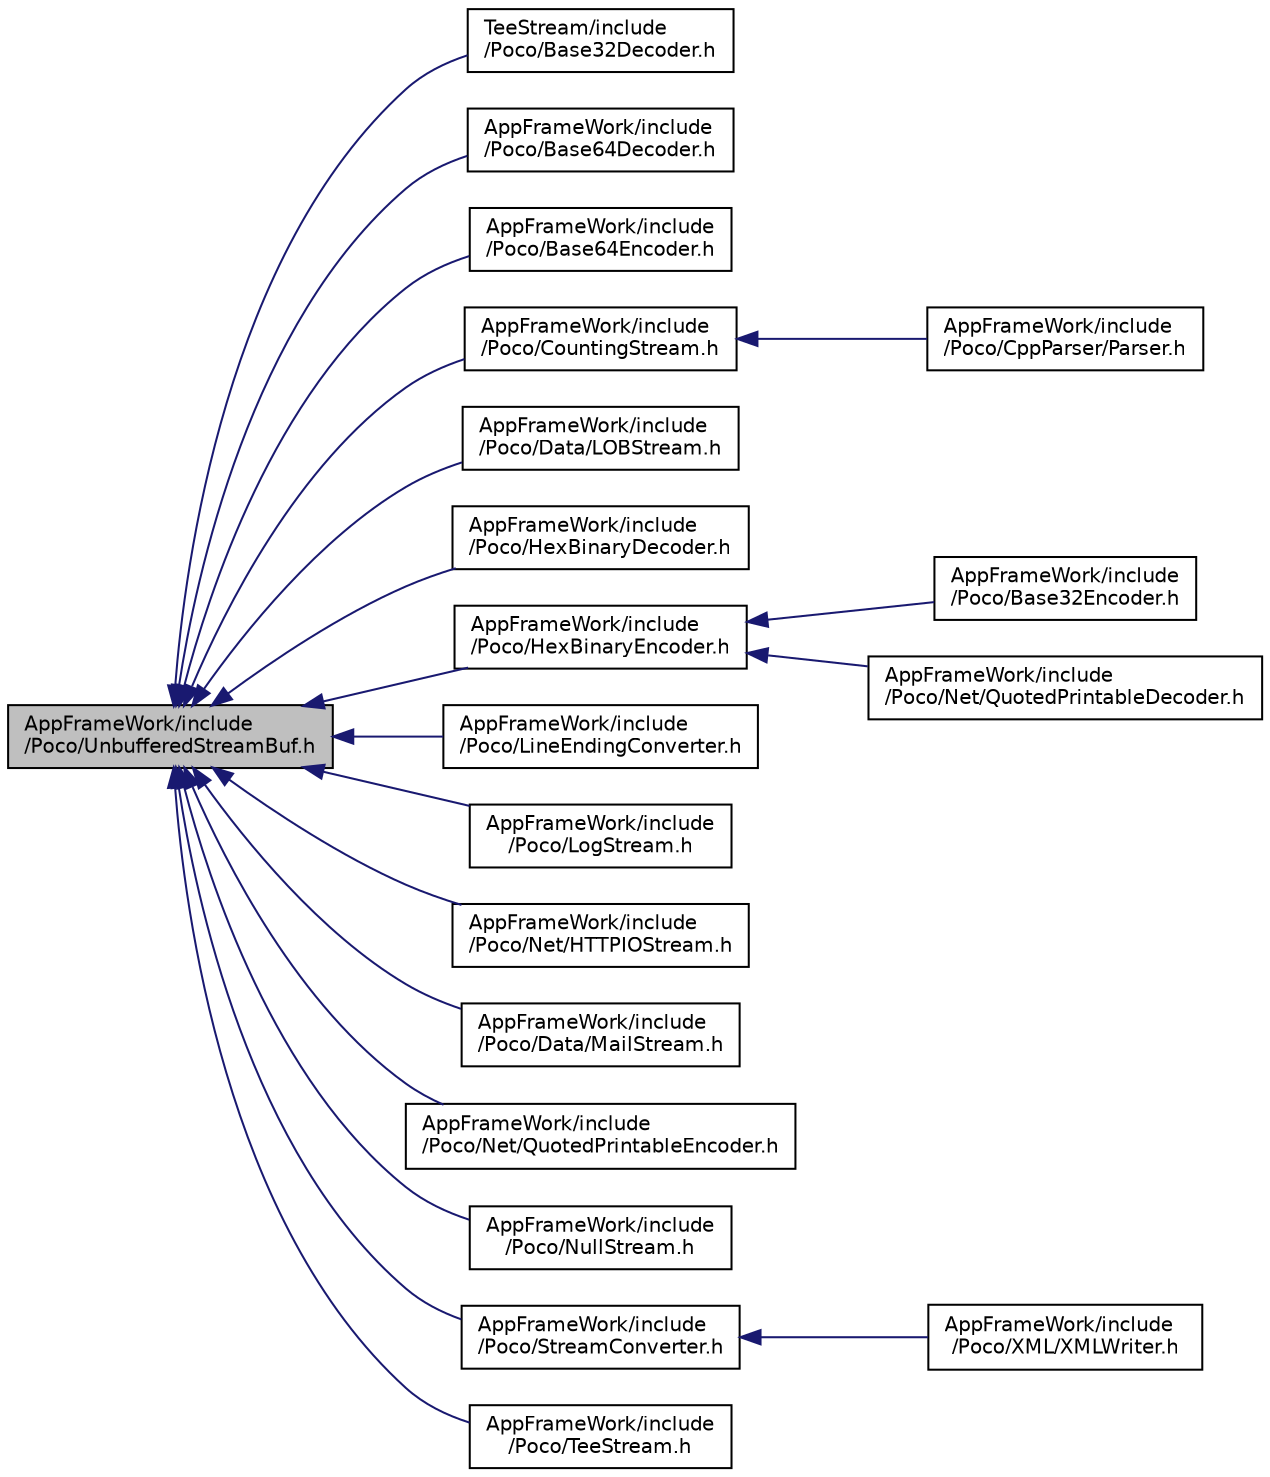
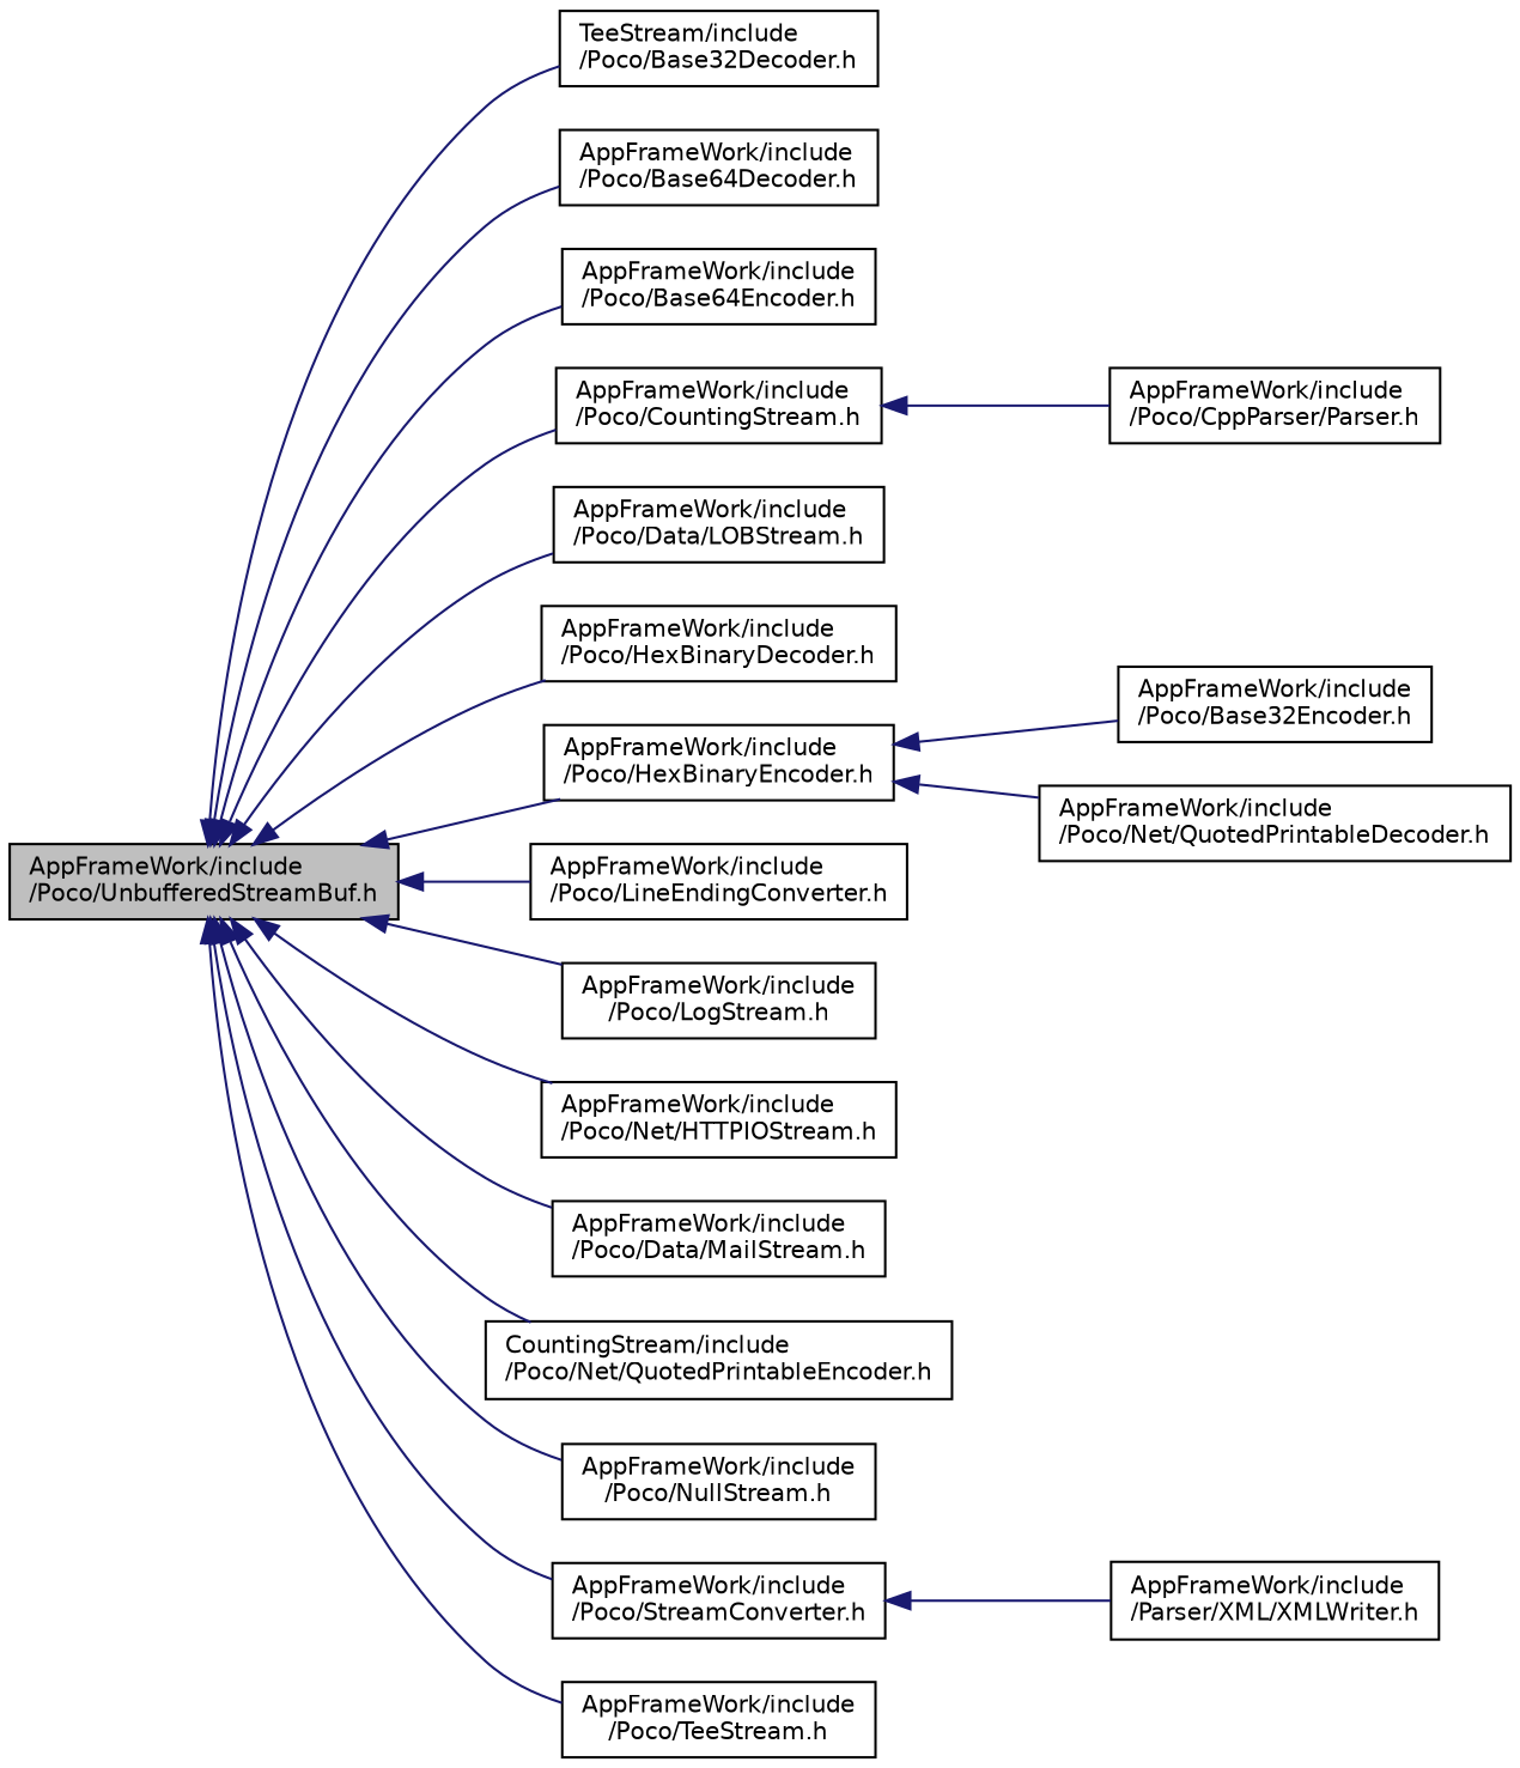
  digraph {
    rankdir=LR
    node [color=black fillcolor=white fontname=Helvetica fontsize=10 shape=record style=filled]
    edge [color=midnightblue dir=back fontname=Helvetica fontsize=10 labelfontname=Helvetica labelfontsize=10 style=solid]
    n1 [fillcolor=grey75 fontcolor=black height=0.2 label="AppFrameWork/include\l/Poco/UnbufferedStreamBuf.h" width=0.4]
    n2 [height=0.2 label="TeeStream/include\l/Poco/Base32Decoder.h" width=0.4]
    n3 [height=0.2 label="AppFrameWork/include\l/Poco/Base64Decoder.h" width=0.4]
    n4 [height=0.2 label="AppFrameWork/include\l/Poco/Base64Encoder.h" width=0.4]
    n5 [height=0.2 label="AppFrameWork/include\l/Poco/CountingStream.h" width=0.4]
    n6 [height=0.2 label="AppFrameWork/include\l/Poco/Data/LOBStream.h" width=0.4]
    n7 [height=0.2 label="AppFrameWork/include\l/Poco/HexBinaryDecoder.h" width=0.4]
    n8 [height=0.2 label="AppFrameWork/include\l/Poco/HexBinaryEncoder.h" width=0.4]
    n9 [height=0.2 label="AppFrameWork/include\l/Poco/LineEndingConverter.h" width=0.4]
    n10 [height=0.2 label="AppFrameWork/include\l/Poco/LogStream.h" width=0.4]
    n11 [height=0.2 label="AppFrameWork/include\l/Poco/Net/HTTPIOStream.h" width=0.4]
    n12 [height=0.2 label="AppFrameWork/include\l/Poco/Data/MailStream.h" width=0.4]
-   n13 [height=0.2 label="AppFrameWork/include\l/Poco/Net/QuotedPrintableEncoder.h" width=0.4]
+   n13 [height=0.2 label="CountingStream/include\l/Poco/Net/QuotedPrintableEncoder.h" width=0.4]
    n14 [height=0.2 label="AppFrameWork/include\l/Poco/NullStream.h" width=0.4]
    n15 [height=0.2 label="AppFrameWork/include\l/Poco/StreamConverter.h" width=0.4]
    n16 [height=0.2 label="AppFrameWork/include\l/Poco/TeeStream.h" width=0.4]
    n17 [height=0.2 label="AppFrameWork/include\l/Poco/Base32Encoder.h" width=0.4]
    n18 [height=0.2 label="AppFrameWork/include\l/Poco/CppParser/Parser.h" width=0.4]
    n19 [height=0.2 label="AppFrameWork/include\l/Poco/Net/QuotedPrintableDecoder.h" width=0.4]
-   n20 [height=0.2 label="AppFrameWork/include\l/Poco/XML/XMLWriter.h" width=0.4]
+   n20 [height=0.2 label="AppFrameWork/include\l/Parser/XML/XMLWriter.h" width=0.4]
    n1 -> n2
    n1 -> n3
    n1 -> n4
    n1 -> n5
    n1 -> n6
    n1 -> n7
    n1 -> n8
    n1 -> n9
    n1 -> n10
    n1 -> n11
    n1 -> n12
    n1 -> n13
    n1 -> n14
    n1 -> n15
    n1 -> n16
    n5 -> n18
    n8 -> n17
    n8 -> n19
    n15 -> n20
  }
